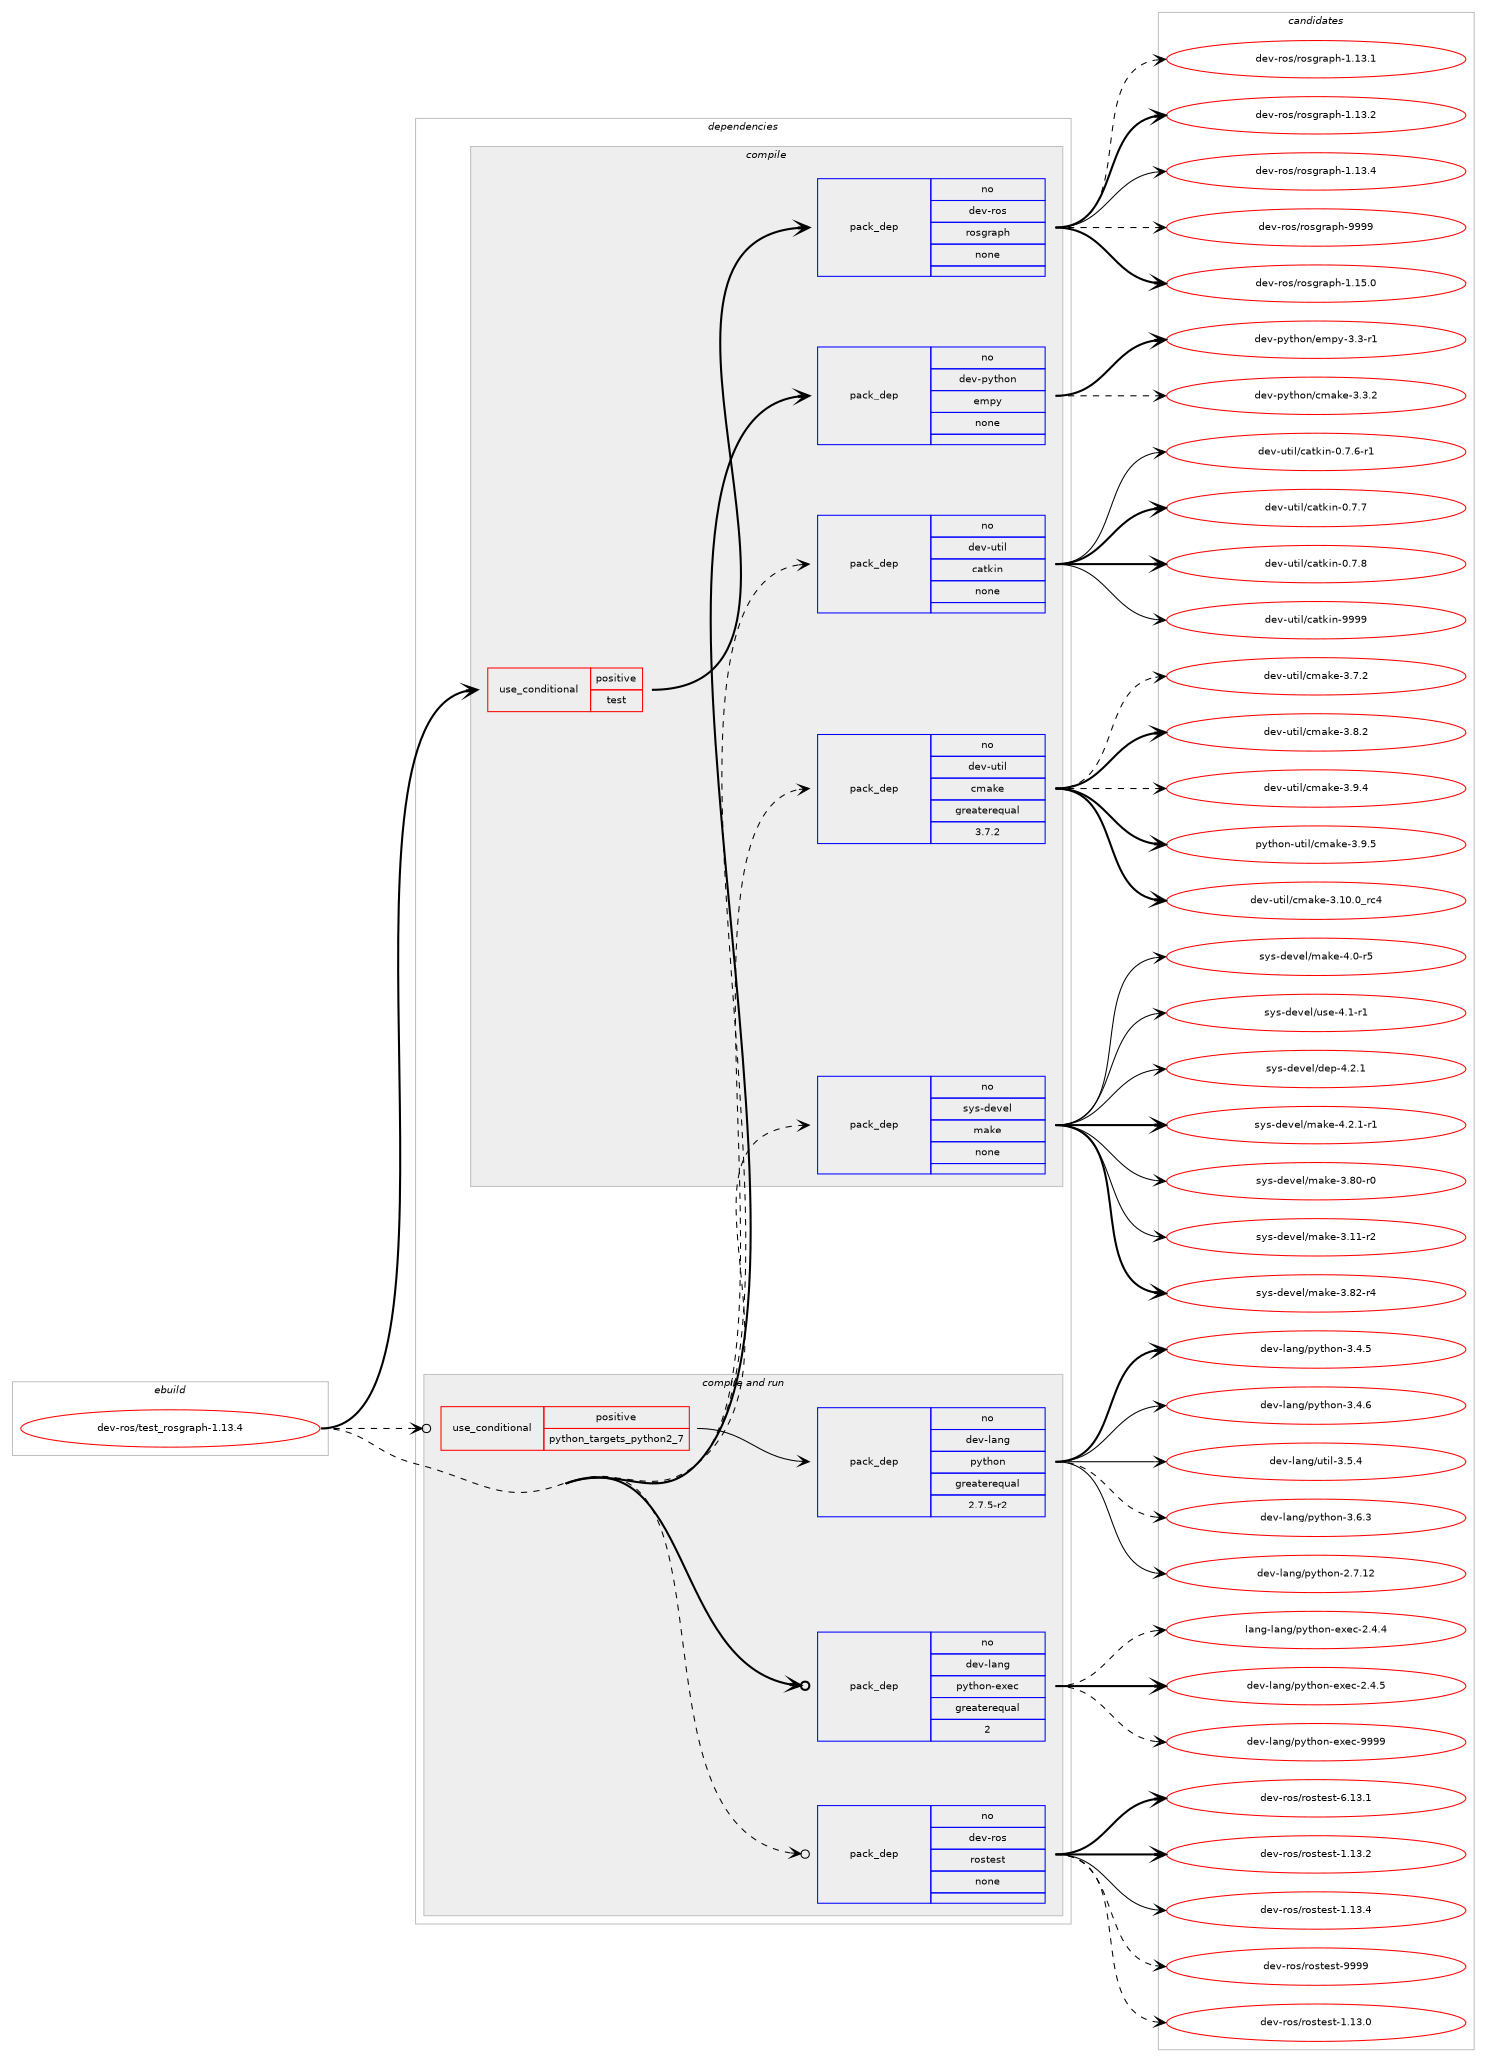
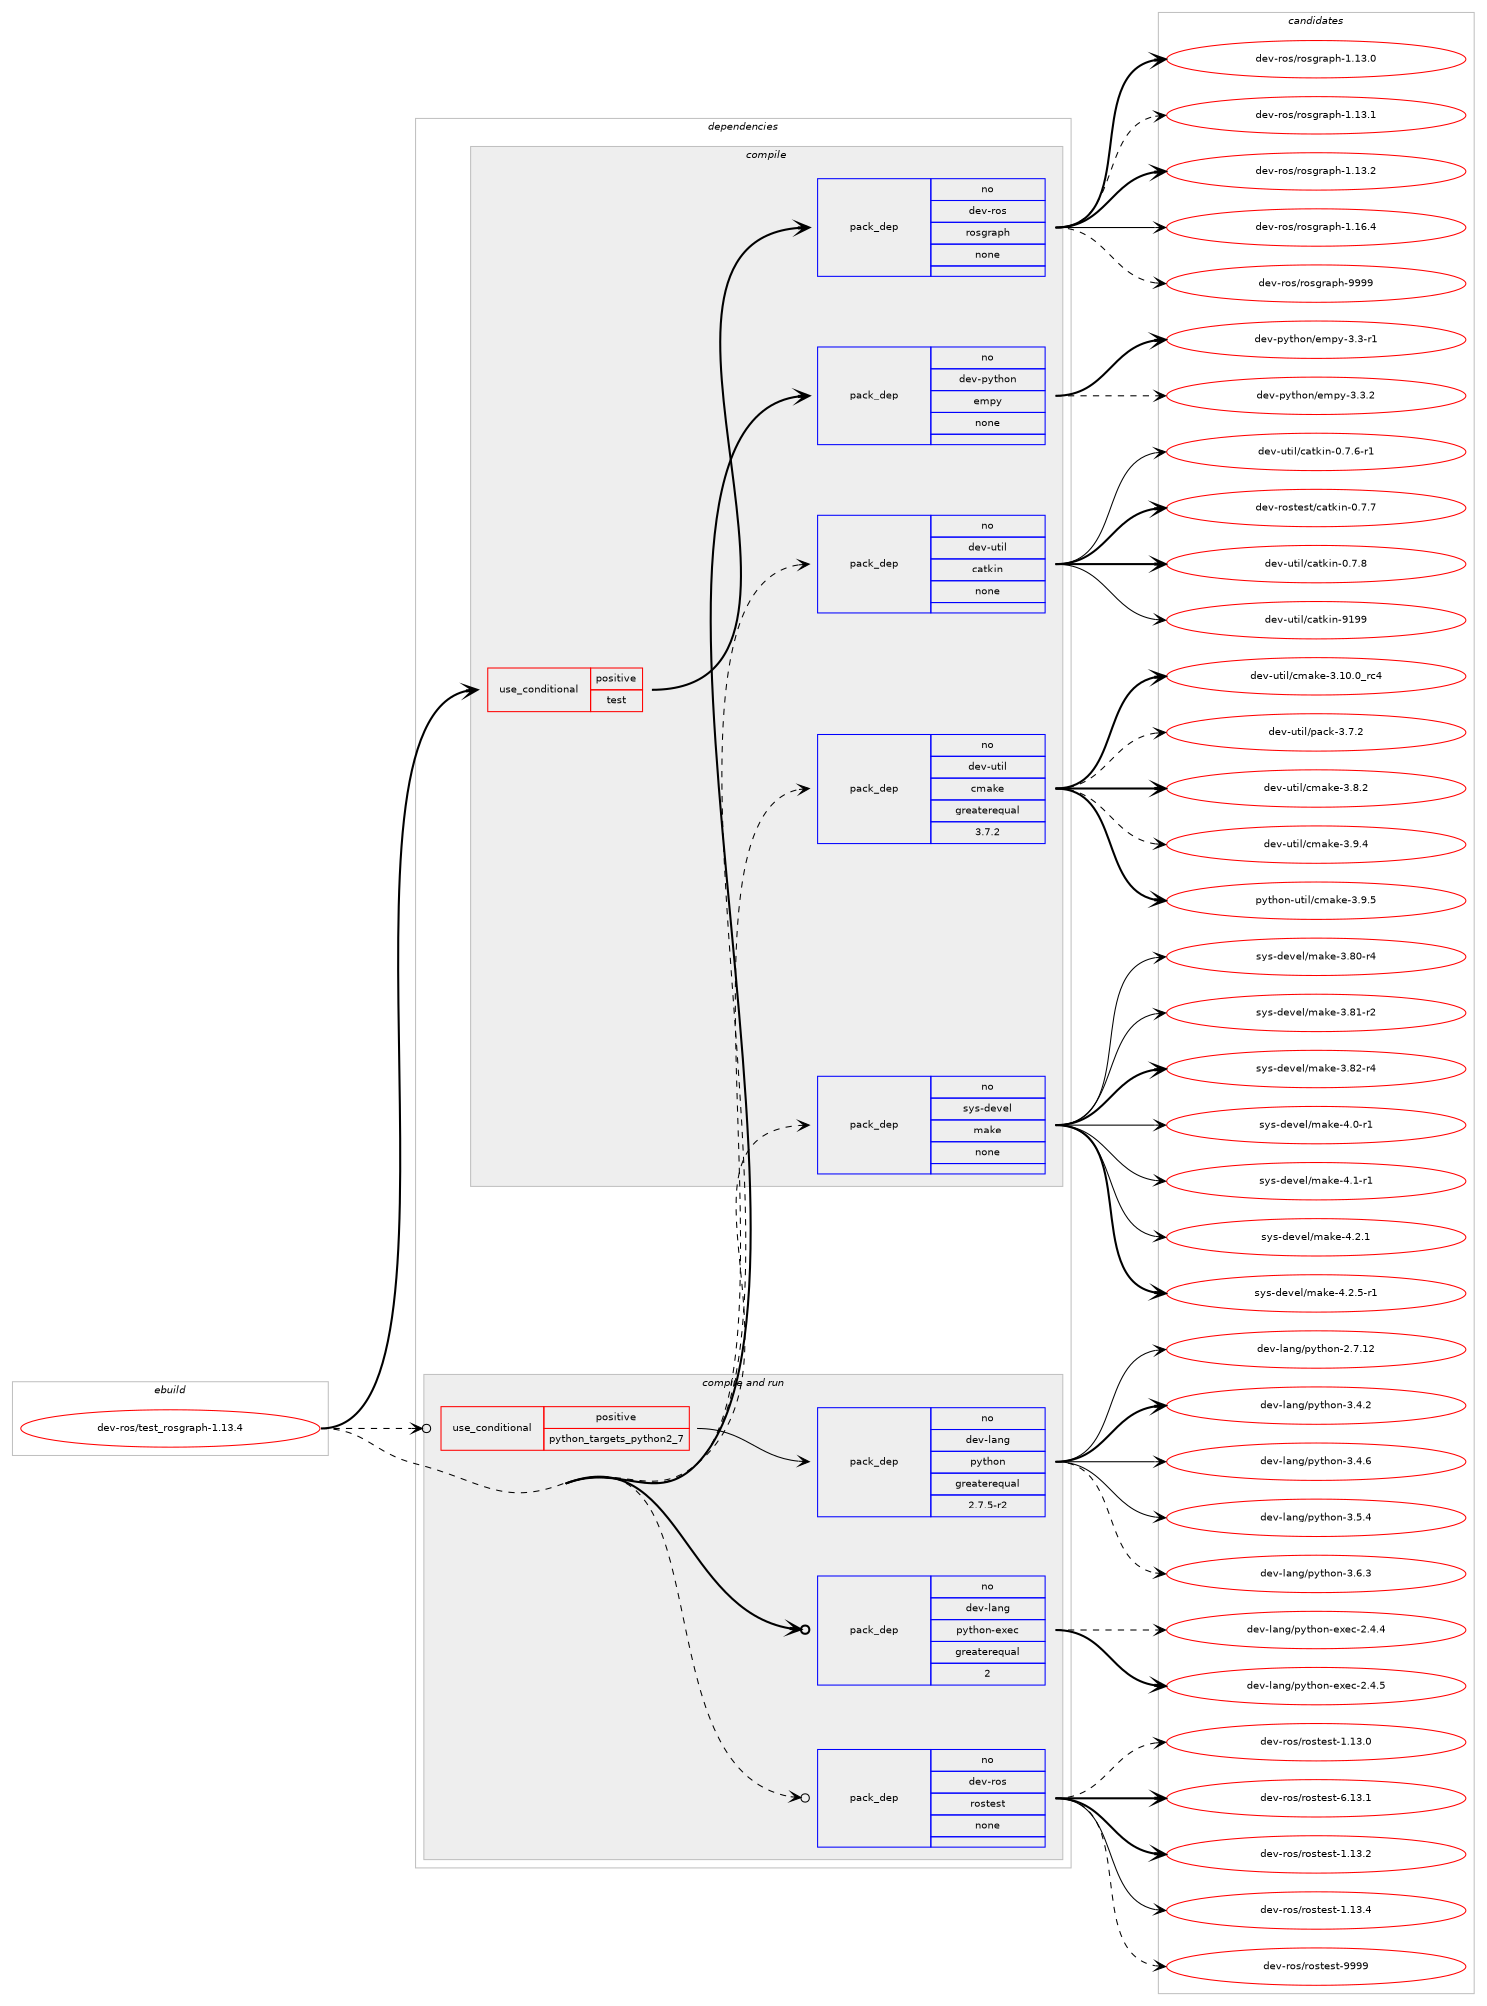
  digraph {
    compound=true
    concentrate=true
    fontname=Helvetica
    fontsize=10
    newrank=true
    rankdir=LR
    ranksep=1.5
    node [color=red fontname=Helvetica fontsize=10]
    edge [arrowhead=vee headport=w style=bold tailport=e weight=100]
    n1 [label="dev-ros/test_rosgraph-1.13.4" width=4]
    n2 [color=blue label=<<TABLE BORDER="0" CELLBORDER="1" CELLSPACING="0" CELLPADDING="4" WIDTH="220"><TR><TD ROWSPAN="6" CELLPADDING="30">pack_dep</TD></TR><TR><TD WIDTH="110">no</TD></TR><TR><TD>dev-ros</TD></TR><TR><TD>rosgraph</TD></TR><TR><TD>none</TD></TR><TR><TD></TD></TR></TABLE>> shape=none]
    n3 [label=<<TABLE BORDER="0" CELLBORDER="1" CELLSPACING="0" CELLPADDING="4"><TR><TD ROWSPAN="3" CELLPADDING="10">use_conditional</TD></TR><TR><TD>positive</TD></TR><TR><TD>test</TD></TR></TABLE>> shape=none]
    n4 [color=blue label=<<TABLE BORDER="0" CELLBORDER="1" CELLSPACING="0" CELLPADDING="4" WIDTH="220"><TR><TD ROWSPAN="6" CELLPADDING="30">pack_dep</TD></TR><TR><TD WIDTH="110">no</TD></TR><TR><TD>dev-python</TD></TR><TR><TD>empy</TD></TR><TR><TD>none</TD></TR><TR><TD></TD></TR></TABLE>> shape=none]
    n5 [color=blue label=<<TABLE BORDER="0" CELLBORDER="1" CELLSPACING="0" CELLPADDING="4" WIDTH="220"><TR><TD ROWSPAN="6" CELLPADDING="30">pack_dep</TD></TR><TR><TD WIDTH="110">no</TD></TR><TR><TD>dev-util</TD></TR><TR><TD>catkin</TD></TR><TR><TD>none</TD></TR><TR><TD></TD></TR></TABLE>> shape=none]
    n6 [color=blue label=<<TABLE BORDER="0" CELLBORDER="1" CELLSPACING="0" CELLPADDING="4" WIDTH="220"><TR><TD ROWSPAN="6" CELLPADDING="30">pack_dep</TD></TR><TR><TD WIDTH="110">no</TD></TR><TR><TD>dev-util</TD></TR><TR><TD>cmake</TD></TR><TR><TD>greaterequal</TD></TR><TR><TD>3.7.2</TD></TR></TABLE>> shape=none]
    n7 [color=blue label=<<TABLE BORDER="0" CELLBORDER="1" CELLSPACING="0" CELLPADDING="4" WIDTH="220"><TR><TD ROWSPAN="6" CELLPADDING="30">pack_dep</TD></TR><TR><TD WIDTH="110">no</TD></TR><TR><TD>sys-devel</TD></TR><TR><TD>make</TD></TR><TR><TD>none</TD></TR><TR><TD></TD></TR></TABLE>> shape=none]
    n8 [color=blue label=<<TABLE BORDER="0" CELLBORDER="1" CELLSPACING="0" CELLPADDING="4" WIDTH="220"><TR><TD ROWSPAN="6" CELLPADDING="30">pack_dep</TD></TR><TR><TD WIDTH="110">no</TD></TR><TR><TD>dev-lang</TD></TR><TR><TD>python</TD></TR><TR><TD>greaterequal</TD></TR><TR><TD>2.7.5-r2</TD></TR></TABLE>> shape=none]
    n9 [label=<<TABLE BORDER="0" CELLBORDER="1" CELLSPACING="0" CELLPADDING="4"><TR><TD ROWSPAN="3" CELLPADDING="10">use_conditional</TD></TR><TR><TD>positive</TD></TR><TR><TD>python_targets_python2_7</TD></TR></TABLE>> shape=none]
    n10 [color=blue label=<<TABLE BORDER="0" CELLBORDER="1" CELLSPACING="0" CELLPADDING="4" WIDTH="220"><TR><TD ROWSPAN="6" CELLPADDING="30">pack_dep</TD></TR><TR><TD WIDTH="110">no</TD></TR><TR><TD>dev-lang</TD></TR><TR><TD>python-exec</TD></TR><TR><TD>greaterequal</TD></TR><TR><TD>2</TD></TR></TABLE>> shape=none]
    n11 [color=blue label=<<TABLE BORDER="0" CELLBORDER="1" CELLSPACING="0" CELLPADDING="4" WIDTH="220"><TR><TD ROWSPAN="6" CELLPADDING="30">pack_dep</TD></TR><TR><TD WIDTH="110">no</TD></TR><TR><TD>dev-ros</TD></TR><TR><TD>rostest</TD></TR><TR><TD>none</TD></TR><TR><TD></TD></TR></TABLE>> shape=none]
-   n12 [label="dev-ros/rosgraph-1.15.0" width=4]
+   n12 [label="dev-ros/rosgraph-1.13.0" width=4]
    n13 [label="dev-ros/rosgraph-1.13.1" width=4]
    n14 [label="dev-ros/rosgraph-1.13.2" width=4]
-   n15 [label="dev-ros/rosgraph-1.13.4" width=4]
+   n15 [label="dev-ros/rosgraph-1.16.4" width=4]
    n16 [label="dev-ros/rosgraph-9999" width=4]
    n17 [label="dev-python/empy-3.3-r1" width=4]
-   n18 [label="dev-python/cmake-3.3.2" width=4]
+   n18 [label="dev-python/empy-3.3.2" width=4]
    n19 [label="dev-util/catkin-0.7.6-r1" width=4]
-   n20 [label="dev-util/catkin-0.7.7" width=4]
+   n20 [label="dev-rostest/catkin-0.7.7" width=4]
    n21 [label="dev-util/catkin-0.7.8" width=4]
-   n22 [label="dev-util/catkin-9999" width=4]
+   n22 [label="dev-util/catkin-9199" width=4]
    n23 [label="dev-util/cmake-3.10.0_rc4" width=4]
-   n24 [label="dev-util/cmake-3.7.2" width=4]
+   n24 [label="dev-util/pack-3.7.2" width=4]
    n25 [label="dev-util/cmake-3.8.2" width=4]
    n26 [label="dev-util/cmake-3.9.4" width=4]
    n27 [label="python-util/cmake-3.9.5" width=4]
-   n28 [label="sys-devel/make-3.80-r0" width=4]
-   n29 [label="sys-devel/make-3.11-r2" width=4]
+   n28 [label="sys-devel/make-3.80-r4" width=4]
+   n29 [label="sys-devel/make-3.81-r2" width=4]
    n30 [label="sys-devel/make-3.82-r4" width=4]
-   n31 [label="sys-devel/make-4.0-r5" width=4]
-   n32 [label="sys-devel/use-4.1-r1" width=4]
-   n33 [label="sys-devel/dep-4.2.1" width=4]
-   n34 [label="sys-devel/make-4.2.1-r1" width=4]
+   n31 [label="sys-devel/make-4.0-r1" width=4]
+   n32 [label="sys-devel/make-4.1-r1" width=4]
+   n33 [label="sys-devel/make-4.2.1" width=4]
+   n34 [label="sys-devel/make-4.2.5-r1" width=4]
    n35 [label="dev-lang/python-2.7.12" width=4]
-   n36 [label="dev-lang/python-3.4.5" width=4]
+   n36 [label="dev-lang/python-3.4.2" width=4]
    n37 [label="dev-lang/python-3.4.6" width=4]
-   n38 [label="dev-lang/util-3.5.4" width=4]
+   n38 [label="dev-lang/python-3.5.4" width=4]
    n39 [label="dev-lang/python-3.6.3" width=4]
-   n40 [label="lang-lang/python-exec-2.4.4" width=4]
+   n40 [label="dev-lang/python-exec-2.4.4" width=4]
    n41 [label="dev-lang/python-exec-2.4.5" width=4]
-   n42 [label="dev-lang/python-exec-9999" width=4]
    n43 [label="dev-ros/rostest-1.13.0" width=4]
    n44 [label="dev-ros/rostest-6.13.1" width=4]
    n45 [label="dev-ros/rostest-1.13.2" width=4]
    n46 [label="dev-ros/rostest-1.13.4" width=4]
    n47 [label="dev-ros/rostest-9999" width=4]
    subgraph cluster_1 {
      color=gray
      label=<<i>ebuild</i>>
      rank=same
      n1
    }
    subgraph cluster_2 {
      color=gray
      label=<<i>dependencies</i>>
      subgraph cluster_3 {
        color=gray
        fillcolor="#eeeeee"
        label=<<i>compile</i>>
        style=filled
        subgraph sub_4 {
          color=gray
          fillcolor="#eeeeee"
          label=<<i>compile</i>>
          style=filled
          n3
          subgraph sub_5 {
            color=gray
            fillcolor="#eeeeee"
            label=<<i>compile</i>>
            style=filled
            n2
          }
        }
        subgraph sub_6 {
          color=gray
          fillcolor="#eeeeee"
          label=<<i>compile</i>>
          style=filled
          n4
        }
        subgraph sub_7 {
          color=gray
          fillcolor="#eeeeee"
          label=<<i>compile</i>>
          style=filled
          n5
        }
        subgraph sub_8 {
          color=gray
          fillcolor="#eeeeee"
          label=<<i>compile</i>>
          style=filled
          n6
        }
        subgraph sub_9 {
          color=gray
          fillcolor="#eeeeee"
          label=<<i>compile</i>>
          style=filled
          n7
        }
      }
      subgraph cluster_10 {
        color=gray
        fillcolor="#eeeeee"
        label=<<i>compile and run</i>>
        style=filled
        subgraph sub_11 {
          color=gray
          fillcolor="#eeeeee"
          label=<<i>compile and run</i>>
          style=filled
          n9
          subgraph sub_12 {
            color=gray
            fillcolor="#eeeeee"
            label=<<i>compile and run</i>>
            style=filled
            n8
          }
        }
        subgraph sub_13 {
          color=gray
          fillcolor="#eeeeee"
          label=<<i>compile and run</i>>
          style=filled
          n10
        }
        subgraph sub_14 {
          color=gray
          fillcolor="#eeeeee"
          label=<<i>compile and run</i>>
          style=filled
          n11
        }
      }
      subgraph cluster_15 {
        color=gray
        fillcolor="#eeeeee"
        label=<<i>run</i>>
        style=filled
      }
    }
    subgraph cluster_16 {
      color=gray
      label=<<i>candidates</i>>
      rank=same
      subgraph sub_17 {
        color=black
        label=<<i>candidates</i>>
        nodesep=1
        rank=same
        n12
        n13
        n14
        n15
        n16
      }
      subgraph sub_18 {
        color=black
        label=<<i>candidates</i>>
        nodesep=1
        rank=same
        n17
        n18
      }
      subgraph sub_19 {
        color=black
        label=<<i>candidates</i>>
        nodesep=1
        rank=same
        n19
        n20
        n21
        n22
      }
      subgraph sub_20 {
        color=black
        label=<<i>candidates</i>>
        nodesep=1
        rank=same
        n23
        n24
        n25
        n26
        n27
      }
      subgraph sub_21 {
        color=black
        label=<<i>candidates</i>>
        nodesep=1
        rank=same
        n28
        n29
        n30
        n31
        n32
        n33
        n34
      }
      subgraph sub_22 {
        color=black
        label=<<i>candidates</i>>
        nodesep=1
        rank=same
        n35
        n36
        n37
        n38
        n39
      }
      subgraph sub_23 {
        color=black
        label=<<i>candidates</i>>
        nodesep=1
        rank=same
        n40
        n41
-       n42
      }
      subgraph sub_24 {
        color=black
        label=<<i>candidates</i>>
        nodesep=1
        rank=same
        n43
        n44
        n45
        n46
        n47
      }
    }
    n1 -> n3 [weight=20]
    n1 -> n4 [weight=20]
    n1 -> n5 [style=dashed weight=20]
    n1 -> n6 [style=dashed weight=20]
    n1 -> n7 [style=dashed weight=20]
    n1 -> n9 [arrowhead=odotvee style=dashed weight=20]
    n1 -> n10 [arrowhead=odotvee weight=20]
    n1 -> n11 [arrowhead=odotvee style=dashed weight=20]
    n2 -> n12
    n2 -> n13 [style=dashed]
    n2 -> n14
    n2 -> n15 [style=solid]
    n2 -> n16 [style=dashed]
    n3 -> n2 [weight=20]
    n4 -> n17
    n4 -> n18 [style=dashed]
    n5 -> n19 [style=solid]
    n5 -> n20
    n5 -> n21
    n5 -> n22 [style=solid]
    n6 -> n23
    n6 -> n24 [style=dashed]
    n6 -> n25
    n6 -> n26 [style=dashed]
    n6 -> n27
    n7 -> n28 [style=solid]
    n7 -> n29 [style=solid]
    n7 -> n30
    n7 -> n31 [style=solid]
    n7 -> n32 [style=solid]
    n7 -> n33 [style=solid]
    n7 -> n34
    n8 -> n35 [style=solid]
    n8 -> n36
    n8 -> n37 [style=solid]
    n8 -> n38 [style=solid]
    n8 -> n39 [style=dashed]
    n9 -> n8 [style=solid weight=20]
    n10 -> n40 [style=dashed]
    n10 -> n41
-   n10 -> n42 [style=dashed]
    n11 -> n43 [style=dashed]
    n11 -> n44
    n11 -> n45
    n11 -> n46 [style=solid]
    n11 -> n47 [style=dashed]
  }
